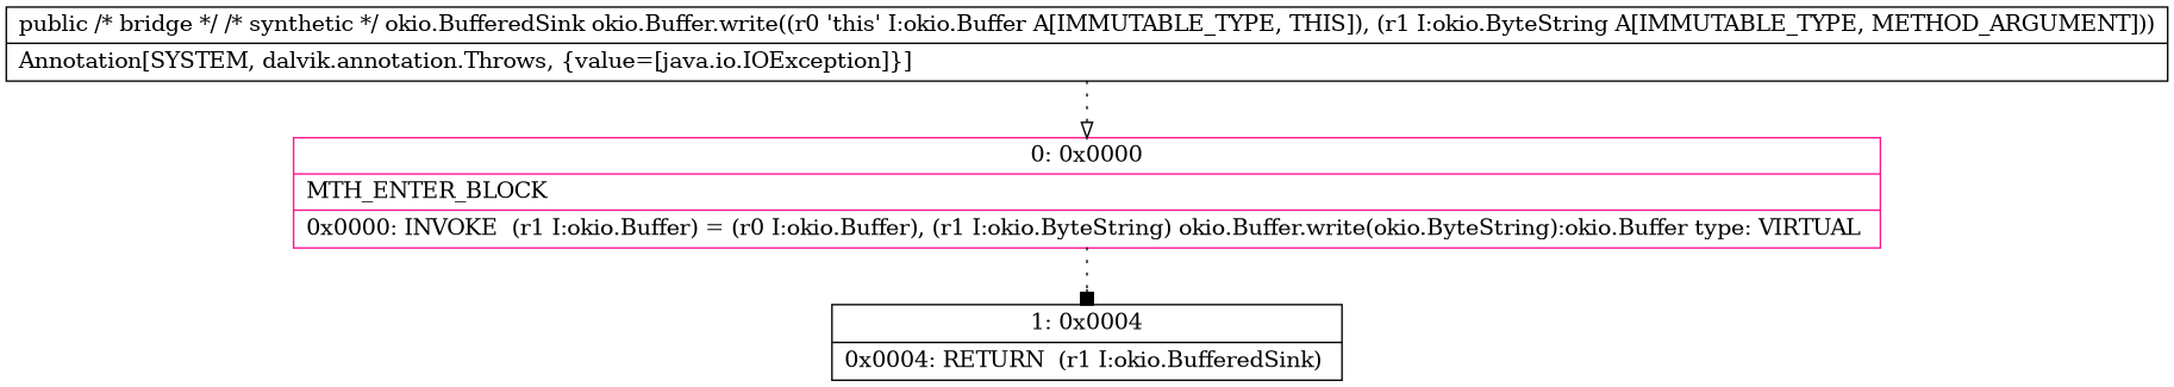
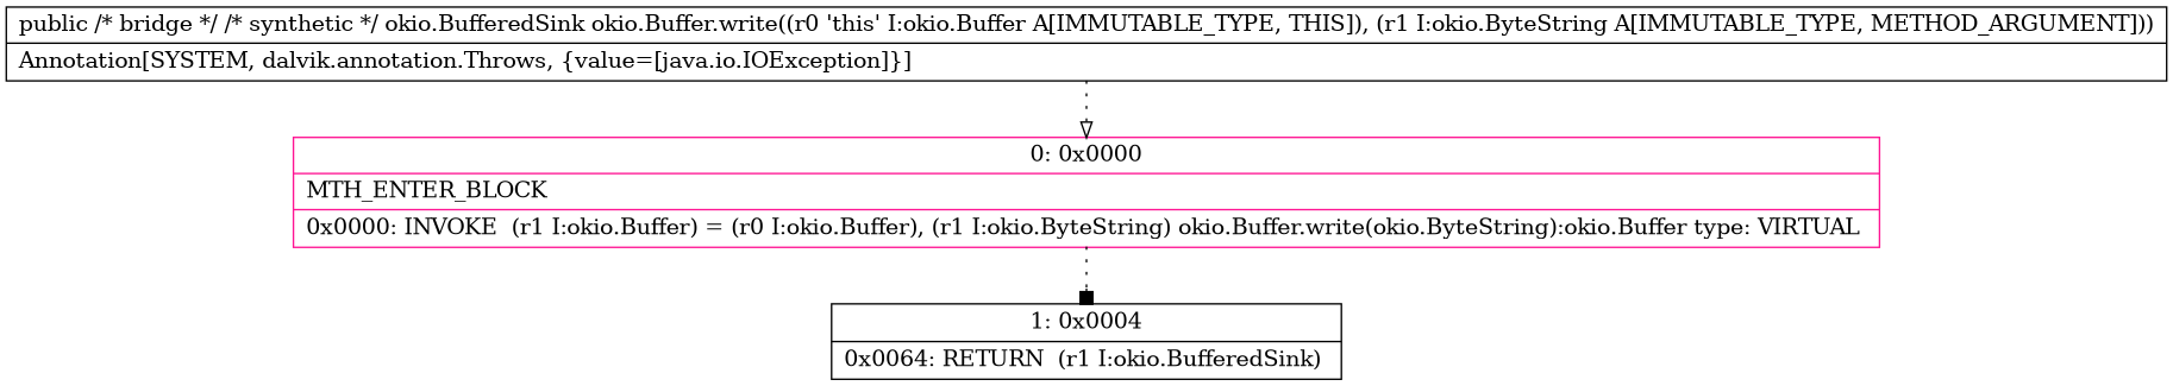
  digraph {
    node [shape=record color=black]
    edge [style=dotted]
    n1 [label="{0\:\ 0x0000|MTH_ENTER_BLOCK\l|0x0000: INVOKE  (r1 I:okio.Buffer) = (r0 I:okio.Buffer), (r1 I:okio.ByteString) okio.Buffer.write(okio.ByteString):okio.Buffer type: VIRTUAL \l}" color=deeppink]
-   n2 [label="{1\:\ 0x0004|0x0004: RETURN  (r1 I:okio.BufferedSink) \l}"]
+   n2 [label="{1\:\ 0x0004|0x0064: RETURN  (r1 I:okio.BufferedSink) \l}"]
    n3 [label="{public \/* bridge *\/ \/* synthetic *\/ okio.BufferedSink okio.Buffer.write((r0 'this' I:okio.Buffer A[IMMUTABLE_TYPE, THIS]), (r1 I:okio.ByteString A[IMMUTABLE_TYPE, METHOD_ARGUMENT]))  | Annotation[SYSTEM, dalvik.annotation.Throws, \{value=[java.io.IOException]\}]\l}"]
    n1 -> n2 [arrowhead=box]
    n3 -> n1 [arrowhead=onormal]
  }
